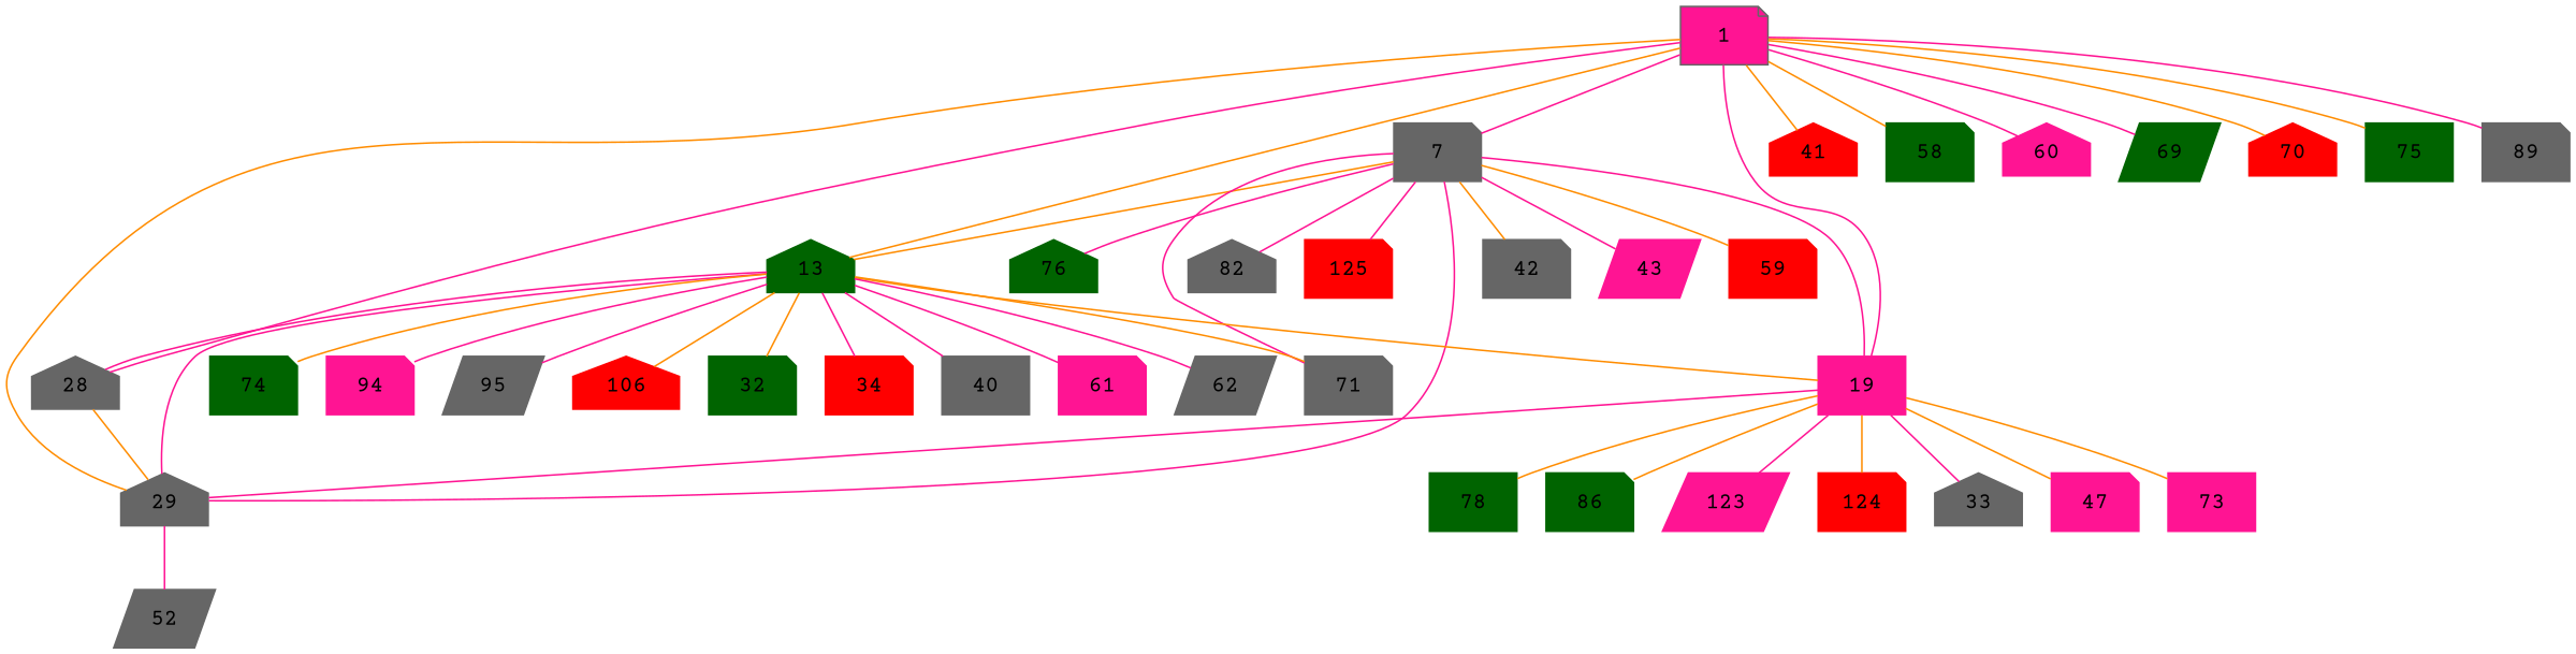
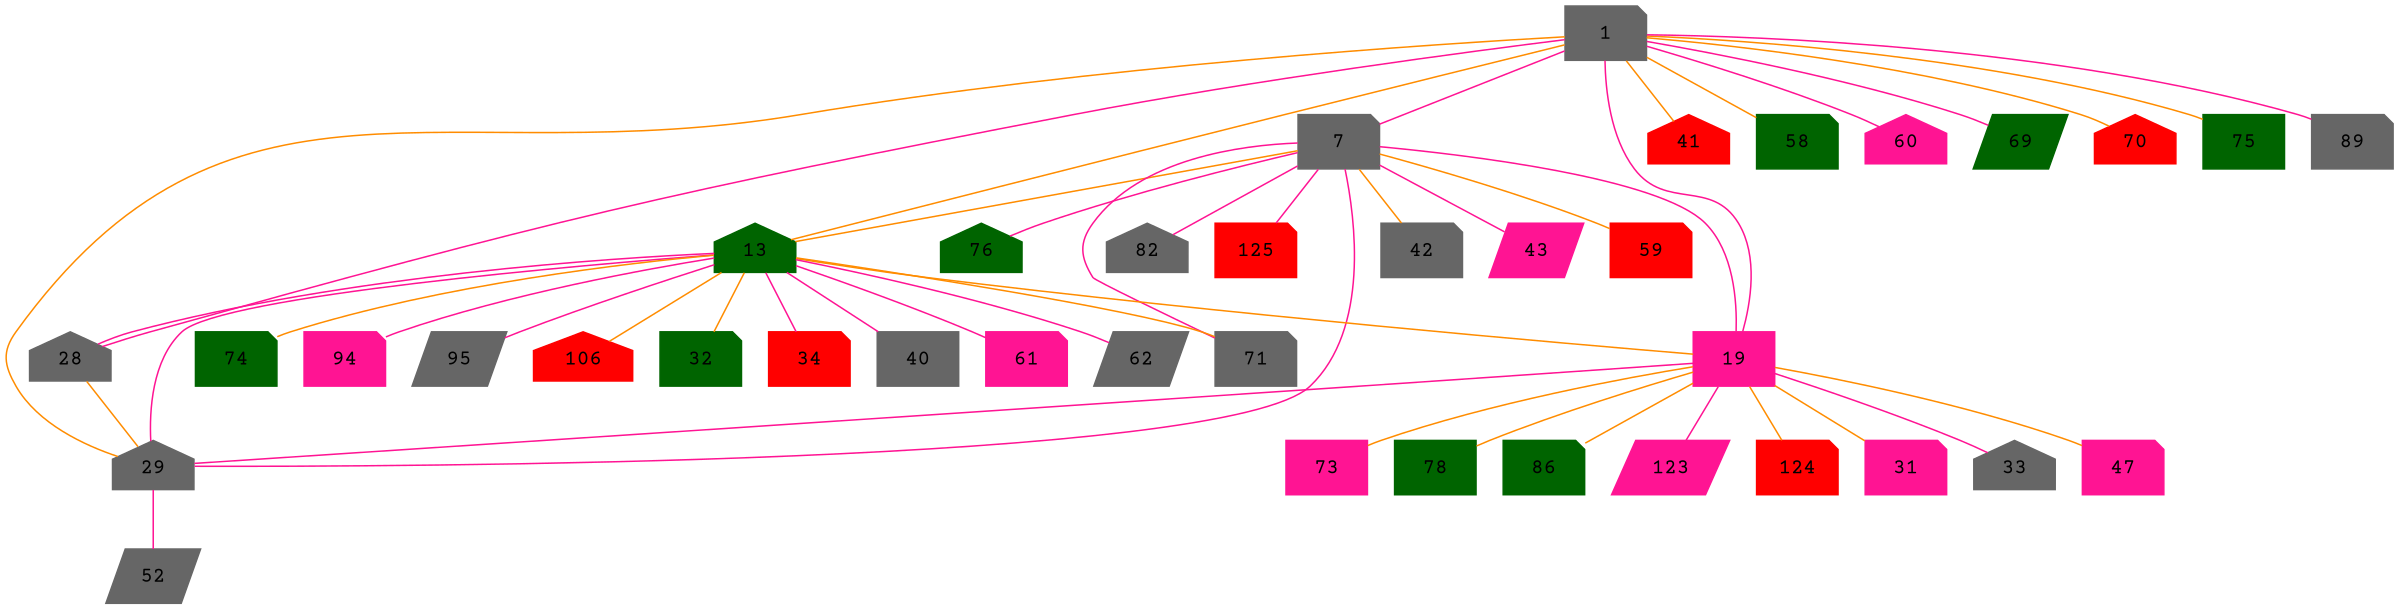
  graph {
    fontname="Courier Prime"
    node [color=gray40 fontname="Courier Prime" shape=note style=filled]
    edge [color=deeppink fontname="Courier Prime"]
-   1 [super="+2+126+3+4" fillcolor=deeppink]
+   1 [super="+2+126+3+4"]
    7 [super="+44+8+77+65+10+9+56"]
    13 [color=darkgreen shape=house super="+17+18+99+15+26+14+49+16"]
    19 [color=deeppink shape=box super="+20+22+21+67+23"]
    28 [shape=house super="+117"]
    29 [shape=house super="+35+30+96+72"]
    41 [color=red shape=house]
    58 [color=darkgreen]
    60 [color=deeppink shape=house]
    69 [color=darkgreen shape=parallelogram]
    70 [color=red shape=house]
    75 [color=darkgreen shape=box]
    89
    42
    43 [color=deeppink shape=parallelogram super="+102+98"]
    59 [color=red]
    71
    76 [color=darkgreen shape=house]
    82 [shape=house super="+103"]
    125 [color=red]
    32 [color=darkgreen]
    34 [color=red]
    40 [shape=box]
    61 [color=deeppink]
    62 [shape=parallelogram]
    74 [color=darkgreen]
    94 [color=deeppink]
    95 [shape=parallelogram]
    106 [color=red shape=house]
+   31 [color=deeppink super="+129"]
    33 [shape=house]
    47 [color=deeppink super="+110"]
    73 [color=deeppink shape=box super="+97"]
    78 [color=darkgreen shape=box super="+101"]
    86 [color=darkgreen]
    123 [color=deeppink shape=parallelogram]
    124 [color=red]
    52 [shape=parallelogram super="+87"]
    1 -- 7
    1 -- 13 [color=darkorange weight=4]
    1 -- 19 [weight=2]
    1 -- 28
    1 -- 29 [color=darkorange weight=2]
    1 -- 41 [color=darkorange]
    1 -- 58 [color=darkorange]
    1 -- 60
    1 -- 69
    1 -- 70 [color=darkorange]
    1 -- 75 [color=darkorange]
    1 -- 89
    7 -- 13 [color=darkorange]
    7 -- 19 [weight=2]
    7 -- 29 [weight=4]
    7 -- 42 [color=darkorange]
    7 -- 43
    7 -- 59 [color=darkorange]
    7 -- 71
    7 -- 76
    7 -- 82
    7 -- 125
    13 -- 19 [color=darkorange weight=2]
    13 -- 28 [weight=2]
    13 -- 29 [weight=5]
    13 -- 71 [color=darkorange]
    13 -- 32 [color=darkorange]
    13 -- 34
    13 -- 40
    13 -- 61
    13 -- 62
    13 -- 74 [color=darkorange]
    13 -- 94
    13 -- 95
    13 -- 106 [color=darkorange]
    19 -- 29
+   19 -- 31 [color=darkorange]
    19 -- 33
    19 -- 47 [color=darkorange]
    19 -- 73 [color=darkorange]
    19 -- 78 [color=darkorange]
    19 -- 86 [color=darkorange]
    19 -- 123
    19 -- 124 [color=darkorange]
    28 -- 29 [color=darkorange weight=2]
    29 -- 52
  }
